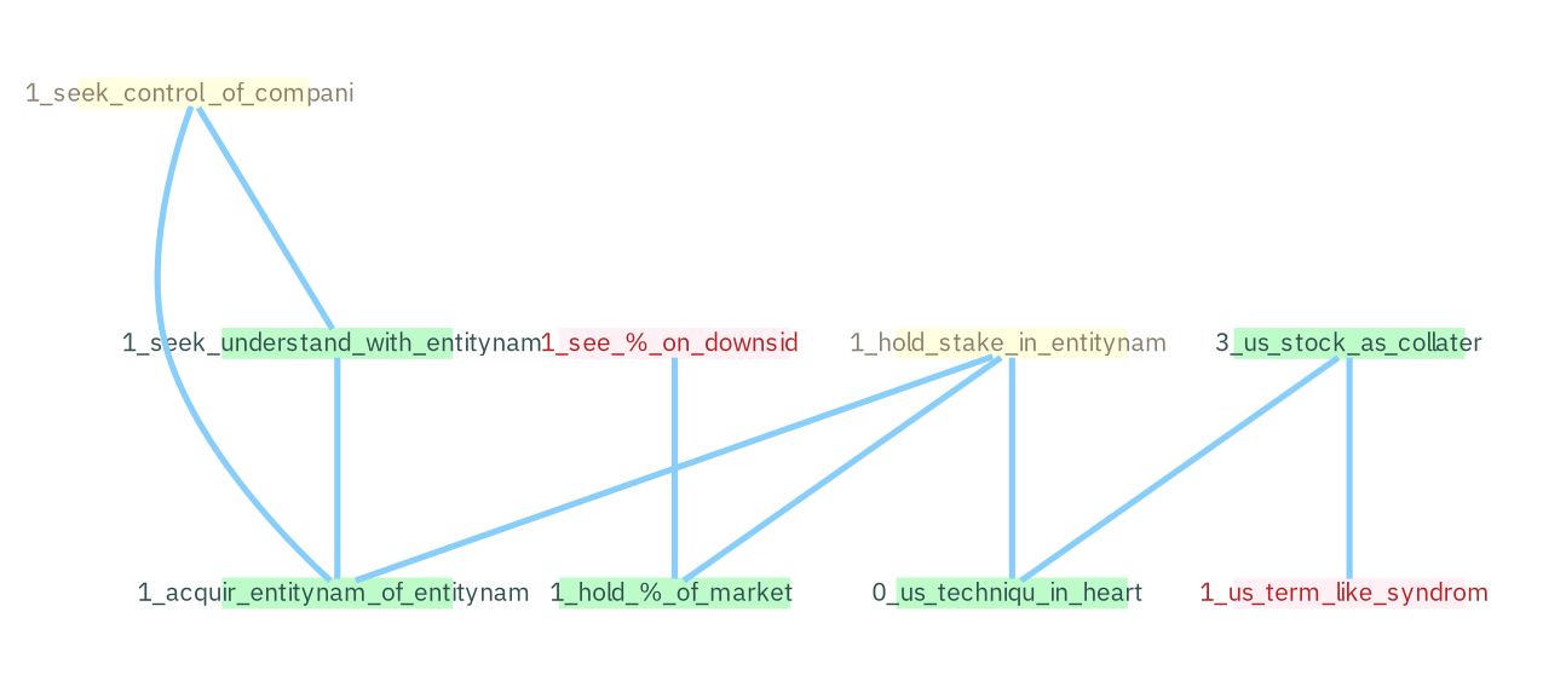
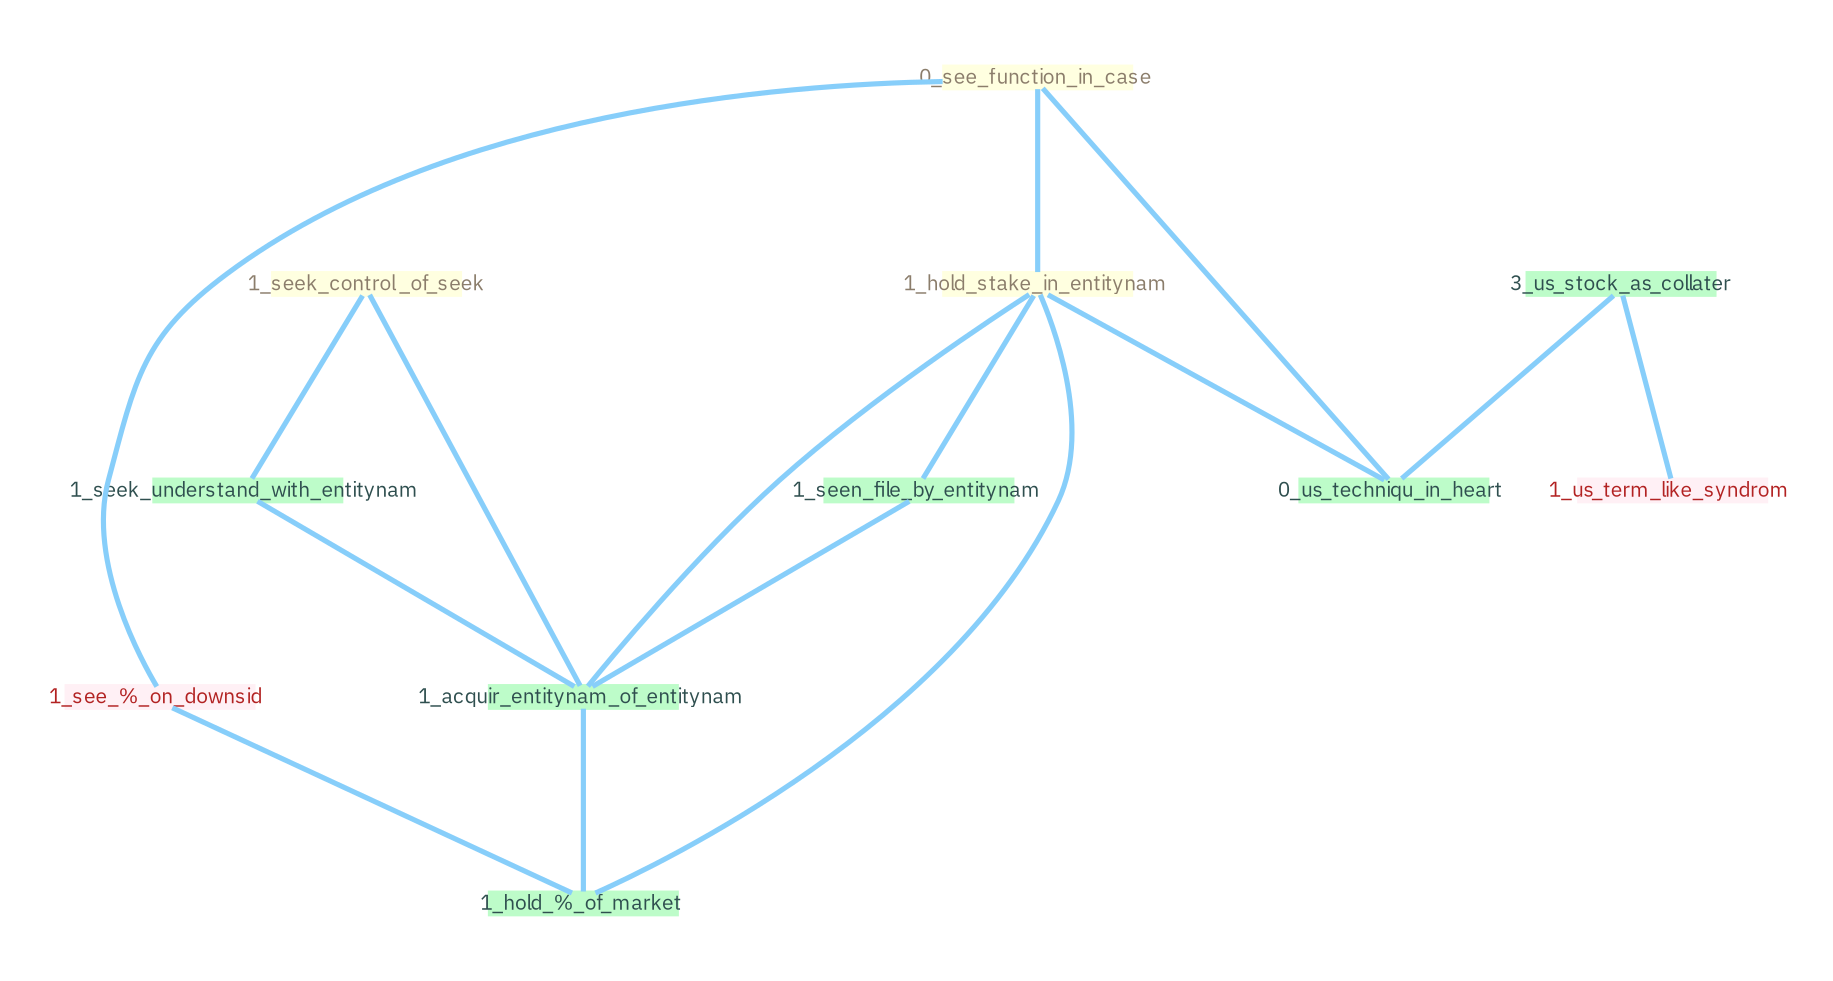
  graph {
    fontname="IBM Plex Sans"
    node [color="#BDFCC9" fixedsize=true fontcolor="#2f4f4f" fontname="IBM Plex Sans" fontsize=4 shape=polygon style=filled]
    edge [color="#87cefa" fontname="IBM Plex Sans" w=1]
-   "1_seek_control_of_compani " [color="#ffffe0" fontcolor="#8b7d6b" height=.06 width=.5]
+   "1_seek_control_of_compani " [color="#ffffe0" fontcolor="#8b7d6b" height=.06 width=.5 label="1_seek_control_of_seek"]
+   "0_see_function_in_case " [color="#ffffe0" fontcolor="#8b7d6b" height=.06 width=.5]
    "1_hold_stake_in_entitynam " [color="#ffffe0" fontcolor="#8b7d6b" height=.06 width=.5]
    "1_see_%_on_downsid " [color="#fff0f5" fontcolor="#b22222" height=.06 width=.5]
    "1_us_term_like_syndrom " [color="#fff0f5" fontcolor="#b22222" height=.06 width=.5]
    "1_seek_understand_with_entitynam " [height=.06 width=.5]
    "1_acquir_entitynam_of_entitynam " [height=.06 width=.5]
    "0_us_techniqu_in_heart " [height=.06 width=.5]
    "1_hold_%_of_market " [height=.06 width=.5]
+   "1_seen_file_by_entitynam " [height=.06 width=.5]
    n11 [height=.06 label="3_us_stock_as_collater" width=.5]
    subgraph sub_1 {
      "1_seek_control_of_compani "
+     "0_see_function_in_case "
      "1_hold_stake_in_entitynam "
    }
    subgraph sub_2 {
      "1_see_%_on_downsid "
      "1_us_term_like_syndrom "
    }
    "1_seek_control_of_compani " -- "1_seek_understand_with_entitynam "
    "1_seek_control_of_compani " -- "1_acquir_entitynam_of_entitynam "
+   "0_see_function_in_case " -- "1_hold_stake_in_entitynam "
+   "0_see_function_in_case " -- "1_see_%_on_downsid "
+   "0_see_function_in_case " -- "0_us_techniqu_in_heart "
    "1_hold_stake_in_entitynam " -- "1_acquir_entitynam_of_entitynam "
    "1_hold_stake_in_entitynam " -- "0_us_techniqu_in_heart "
    "1_hold_stake_in_entitynam " -- "1_hold_%_of_market "
+   "1_hold_stake_in_entitynam " -- "1_seen_file_by_entitynam "
    "1_see_%_on_downsid " -- "1_hold_%_of_market "
    "1_seek_understand_with_entitynam " -- "1_acquir_entitynam_of_entitynam "
+   "1_acquir_entitynam_of_entitynam " -- "1_hold_%_of_market "
+   "1_seen_file_by_entitynam " -- "1_acquir_entitynam_of_entitynam "
    n11 -- "1_us_term_like_syndrom "
    n11 -- "0_us_techniqu_in_heart "
  }
